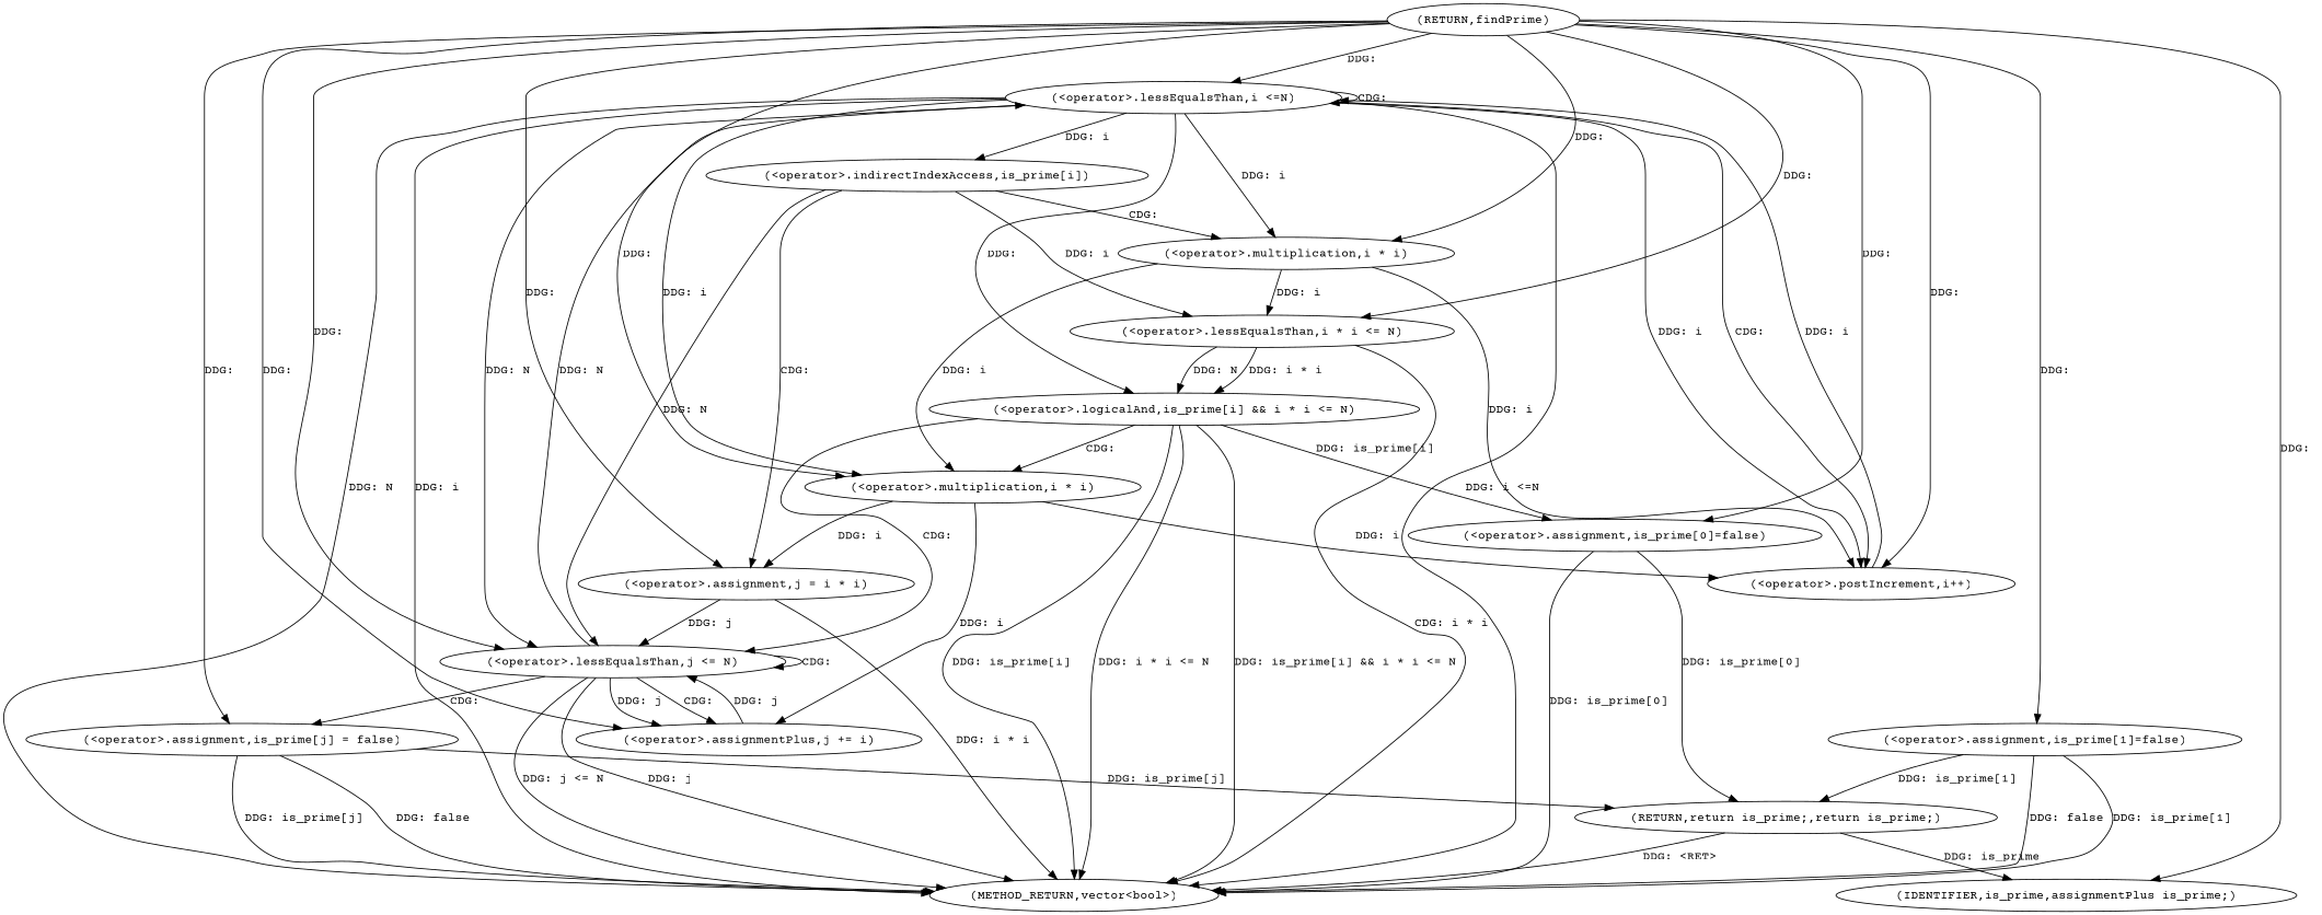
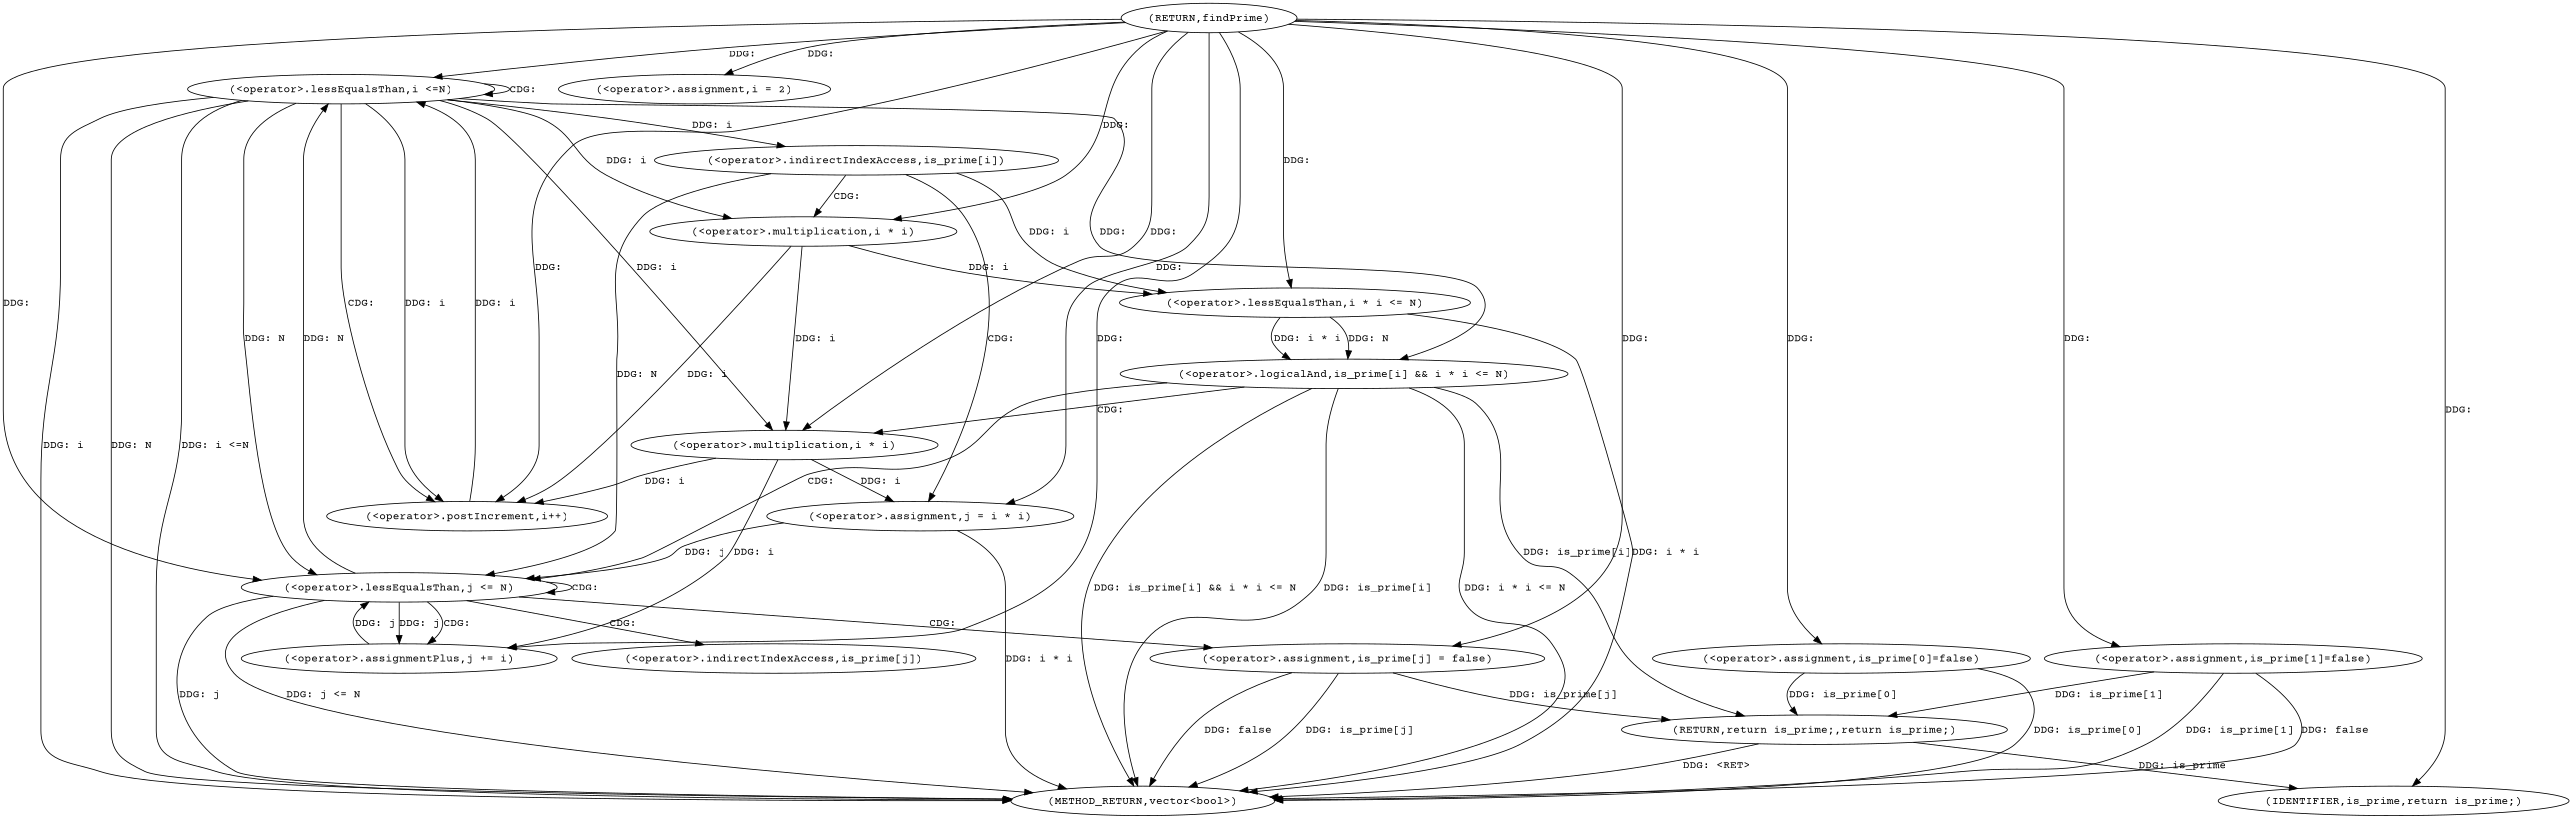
  digraph {
    fontname="Courier Prime"
    node [fontname="Courier Prime"]
    edge [fontname="Courier Prime"]
    n1 [label="(RETURN,findPrime)"]
    n2 [label="(<operator>.assignment,is_prime[0]=false)"]
    n3 [label="(<operator>.assignment,is_prime[1]=false)"]
+   n4 [label="(<operator>.assignment,i = 2)"]
    n5 [label="(<operator>.lessEqualsThan,i <=N)"]
    n6 [label="(<operator>.postIncrement,i++)"]
-   n7 [label="(IDENTIFIER,is_prime,assignmentPlus is_prime;)"]
+   n7 [label="(IDENTIFIER,is_prime,return is_prime;)"]
    n8 [label="(<operator>.lessEqualsThan,i * i <= N)"]
    n9 [label="(<operator>.assignment,j = i * i)"]
    n10 [label="(<operator>.lessEqualsThan,j <= N)"]
    n11 [label="(<operator>.assignmentPlus,j += i)"]
    n12 [label="(<operator>.assignment,is_prime[j] = false)"]
    n13 [label="(<operator>.multiplication,i * i)"]
    n14 [label="(<operator>.multiplication,i * i)"]
    n15 [label="(METHOD_RETURN,vector<bool>)"]
    n16 [label="(RETURN,return is_prime;,return is_prime;)"]
    n17 [label="(<operator>.logicalAnd,is_prime[i] && i * i <= N)"]
    n18 [label="(<operator>.indirectIndexAccess,is_prime[i])"]
+   n19 [label="(<operator>.indirectIndexAccess,is_prime[j])"]
    n1 -> n2 [label="DDG: "]
    n1 -> n3 [label="DDG: "]
+   n1 -> n4 [label="DDG: "]
    n1 -> n5 [label="DDG: "]
    n1 -> n6 [label="DDG: "]
    n1 -> n7 [label="DDG: "]
    n1 -> n8 [label="DDG: "]
    n1 -> n9 [label="DDG: "]
    n1 -> n10 [label="DDG: "]
    n1 -> n11 [label="DDG: "]
    n1 -> n12 [label="DDG: "]
    n1 -> n13 [label="DDG: "]
    n1 -> n14 [label="DDG: "]
    n2 -> n15 [label="DDG: is_prime[0]"]
    n2 -> n16 [label="DDG: is_prime[0]"]
    n3 -> n15 [label="DDG: is_prime[1]"]
    n3 -> n15 [label="DDG: false"]
    n3 -> n16 [label="DDG: is_prime[1]"]
    n5 -> n5 [label="CDG: "]
    n5 -> n6 [label="DDG: i"]
    n5 -> n6 [label="CDG: "]
    n5 -> n10 [label="DDG: N"]
    n5 -> n13 [label="DDG: i"]
    n5 -> n14 [label="DDG: i"]
    n5 -> n15 [label="DDG: i"]
    n5 -> n15 [label="DDG: N"]
    n5 -> n15 [label="DDG: i <=N"]
    n5 -> n17 [label="DDG: "]
    n5 -> n18 [label="DDG: i"]
    n6 -> n5 [label="DDG: i"]
-   n8 -> n15 [label="CDG: i * i"]
+   n8 -> n15 [label="DDG: i * i"]
    n8 -> n17 [label="DDG: N"]
    n8 -> n17 [label="DDG: i * i"]
    n9 -> n10 [label="DDG: j"]
    n9 -> n15 [label="DDG: i * i"]
    n10 -> n5 [label="DDG: N"]
    n10 -> n10 [label="CDG: "]
    n10 -> n11 [label="DDG: j"]
    n10 -> n11 [label="CDG: "]
    n10 -> n12 [label="CDG: "]
    n10 -> n15 [label="DDG: j"]
    n10 -> n15 [label="DDG: j <= N"]
+   n10 -> n19 [label="CDG: "]
    n11 -> n10 [label="DDG: j"]
    n12 -> n15 [label="DDG: is_prime[j]"]
    n12 -> n15 [label="DDG: false"]
    n12 -> n16 [label="DDG: is_prime[j]"]
    n13 -> n6 [label="DDG: i"]
    n13 -> n8 [label="DDG: i"]
    n13 -> n14 [label="DDG: i"]
    n14 -> n6 [label="DDG: i"]
    n14 -> n9 [label="DDG: i"]
    n14 -> n11 [label="DDG: i"]
    n16 -> n7 [label="DDG: is_prime"]
    n16 -> n15 [label="DDG: <RET>"]
    n17 -> n10 [label="CDG: "]
    n17 -> n14 [label="CDG: "]
    n17 -> n15 [label="DDG: is_prime[i]"]
    n17 -> n15 [label="DDG: i * i <= N"]
    n17 -> n15 [label="DDG: is_prime[i] && i * i <= N"]
-   n17 -> n2 [label="DDG: is_prime[i]"]
+   n17 -> n16 [label="DDG: is_prime[i]"]
    n18 -> n8 [label="DDG: i"]
    n18 -> n9 [label="CDG: "]
    n18 -> n10 [label="DDG: N"]
    n18 -> n13 [label="CDG: "]
  }
